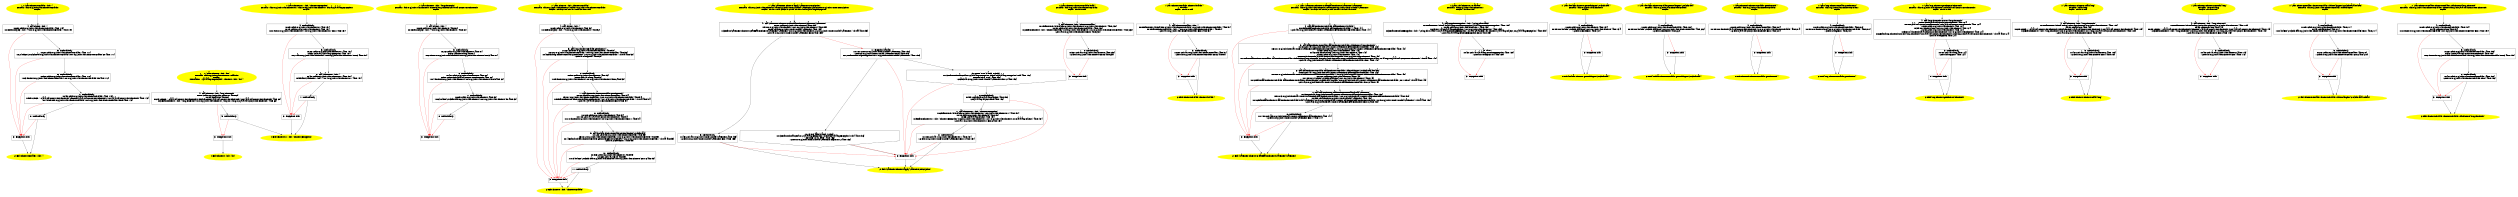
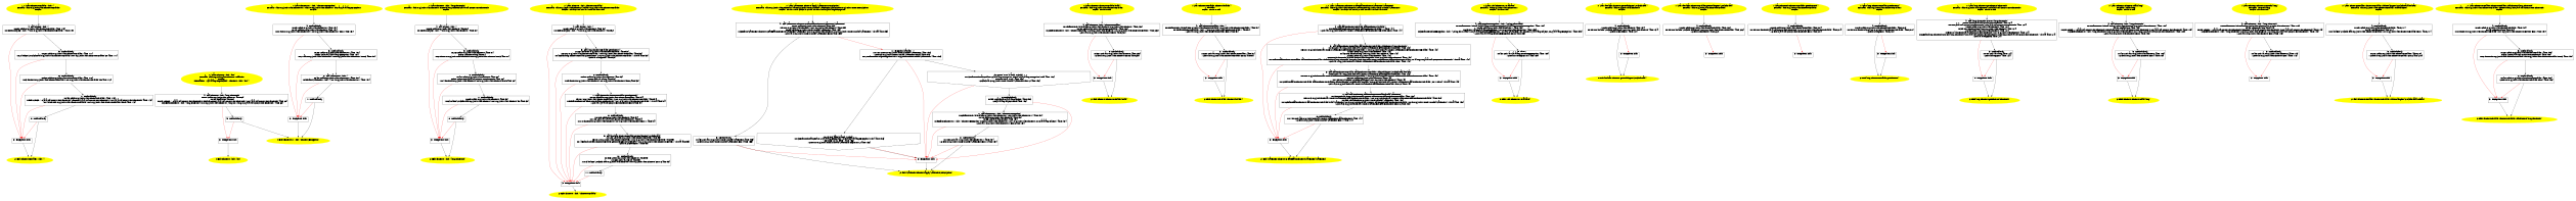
  digraph {
    node [shape=box]
    n1 [color=yellow label="1: Start Timeout$Builder.<init>()\nFormals:  this:org.junit.rules.Timeout$Builder*\nLocals:  \n  " style=filled shape=""]
    n2 [label="4:  Call Object.<init>() \n   n$0=*&this:org.junit.rules.Timeout$Builder* [line 175]\n  n$1=_fun_Object.<init>()(n$0:org.junit.rules.Timeout$Builder*) [line 175]\n "]
    n3 [label="3:  exceptions sink \n  "]
    n4 [label="5:  method_body \n   n$2=*&this:org.junit.rules.Timeout$Builder* [line 171]\n  *n$2.lookForStuckThread:org.junit.rules.Timeout$Builder(root org.junit.rules.Timeout$Builder)=0 [line 171]\n "]
    n5 [color=yellow label="2: Exit Timeout$Builder.<init>() \n  " style=filled shape=""]
    n6 [label="6:  method_body \n   n$3=*&this:org.junit.rules.Timeout$Builder* [line 172]\n  *n$3.timeout:org.junit.rules.Timeout$Builder(root org.junit.rules.Timeout$Builder)=0 [line 172]\n "]
    n7 [label="7:  method_body \n   n$4=*&this:org.junit.rules.Timeout$Builder* [line 173]\n  n$5=*&#GB<>$java.util.concurrent.TimeUnit.SECONDS:java.util.concurrent.TimeUnit*(root java.util.concurrent.TimeUnit) [line 173]\n  *n$4.timeUnit:org.junit.rules.Timeout$Builder(root org.junit.rules.Timeout$Builder)=n$5 [line 173]\n "]
    n8 [label="8:  method_body \n  "]
    n9 [color=yellow label="1: Start Timeout.<init>(int)\nFormals:  this:org.junit.rules.Timeout* millis:int\nLocals: \nAnnotation: <_java.lang.Deprecated> Timeout.<init>(int)() \n  " style=filled shape=""]
    n10 [label="4:  Call Timeout.<init>(long,TimeUnit) \n   n$0=*&this:org.junit.rules.Timeout* [line 68]\n  n$1=*&millis:int [line 68]\n  n$2=*&#GB<>$java.util.concurrent.TimeUnit.MILLISECONDS:java.util.concurrent.TimeUnit*(root java.util.concurrent.TimeUnit) [line 68]\n  n$3=_fun_Timeout.<init>(long,TimeUnit)(n$0:org.junit.rules.Timeout*,(long)n$1:long,n$2:java.util.concurrent.TimeUnit*) [line 68]\n "]
    n11 [label="3:  exceptions sink \n  "]
    n12 [label="5:  method_body \n  "]
    n13 [color=yellow label="2: Exit Timeout.<init>(int) \n  " style=filled shape=""]
    n14 [color=yellow label="2: Exit Timeout$1.<init>(Timeout,Exception) \n  " style=filled shape=""]
    n15 [color=yellow label="1: Start Timeout.<init>(long,TimeUnit)\nFormals:  this:org.junit.rules.Timeout* timeout:long timeUnit:java.util.concurrent.TimeUnit*\nLocals:  \n  " style=filled shape=""]
    n16 [label="4:  Call Object.<init>() \n   n$0=*&this:org.junit.rules.Timeout* [line 80]\n  n$1=_fun_Object.<init>()(n$0:org.junit.rules.Timeout*) [line 80]\n "]
    n17 [label="3:  exceptions sink \n  "]
    n18 [label="5:  method_body \n   n$2=*&this:org.junit.rules.Timeout* [line 81]\n  n$3=*&timeout:long [line 81]\n  *n$2.timeout:org.junit.rules.Timeout(root org.junit.rules.Timeout)=n$3 [line 81]\n "]
+   n19 [color=yellow label="2: Exit Timeout.<init>(long,TimeUnit) \n  " style=filled shape=""]
    n20 [label="6:  method_body \n   n$4=*&this:org.junit.rules.Timeout* [line 82]\n  n$5=*&timeUnit:java.util.concurrent.TimeUnit* [line 82]\n  *n$4.timeUnit:org.junit.rules.Timeout(root org.junit.rules.Timeout)=n$5 [line 82]\n "]
    n21 [label="7:  method_body \n   n$6=*&this:org.junit.rules.Timeout* [line 83]\n  *n$6.lookForStuckThread:org.junit.rules.Timeout(root org.junit.rules.Timeout)=0 [line 83]\n "]
    n22 [label="8:  method_body \n  "]
    n23 [color=yellow label="1: Start Timeout$1.<init>(Timeout,Exception)\nFormals:  this:org.junit.rules.Timeout$1* this$0:org.junit.rules.Timeout* $bcvar2:java.lang.Exception*\nLocals:  \n  " style=filled shape=""]
    n24 [label="4:  method_body \n   n$0=*&this:org.junit.rules.Timeout$1* [line 157]\n  n$1=*&this$0:org.junit.rules.Timeout* [line 157]\n  *n$0.this$0:org.junit.rules.Timeout$1(root org.junit.rules.Timeout$1)=n$1 [line 157]\n "]
    n25 [label="3:  exceptions sink \n  "]
    n26 [label="5:  method_body \n   n$2=*&this:org.junit.rules.Timeout$1* [line 157]\n  n$3=*&$bcvar2:java.lang.Exception* [line 157]\n  *n$2.val$e:org.junit.rules.Timeout$1(root org.junit.rules.Timeout$1)=n$3 [line 157]\n "]
    n27 [label="6:  Call Statement.<init>() \n   n$4=*&this:org.junit.rules.Timeout$1* [line 157]\n  n$5=_fun_Statement.<init>()(n$4:org.junit.rules.Timeout$1*) [line 157]\n "]
    n28 [label="7:  method_body \n  "]
    n29 [color=yellow label="1: Start Timeout.<init>(Timeout$Builder)\nFormals:  this:org.junit.rules.Timeout* builder:org.junit.rules.Timeout$Builder*\nLocals:  $irvar2:void $irvar1:void $irvar0:void \n  " style=filled shape=""]
    n30 [label="4:  Call Object.<init>() \n   n$0=*&this:org.junit.rules.Timeout* [line 92]\n  n$1=_fun_Object.<init>()(n$0:org.junit.rules.Timeout*) [line 92]\n "]
    n31 [label="3:  exceptions sink \n  "]
    n32 [label="5:  Call long Timeout$Builder.getTimeout() \n   n$2=*&builder:org.junit.rules.Timeout$Builder* [line 93]\n  _=*n$2:org.junit.rules.Timeout$Builder*(root org.junit.rules.Timeout$Builder) [line 93]\n  n$4=_fun_long Timeout$Builder.getTimeout()(n$2:org.junit.rules.Timeout$Builder*) virtual [line 93]\n  *&$irvar0:long=n$4 [line 93]\n "]
    n33 [color=yellow label="2: Exit Timeout.<init>(Timeout$Builder) \n  " style=filled shape=""]
    n34 [label="6:  method_body \n   n$5=*&this:org.junit.rules.Timeout* [line 93]\n  n$6=*&$irvar0:long [line 93]\n  *n$5.timeout:org.junit.rules.Timeout(root org.junit.rules.Timeout)=n$6 [line 93]\n "]
    n35 [label="7:  Call TimeUnit Timeout$Builder.getTimeUnit() \n   n$7=*&builder:org.junit.rules.Timeout$Builder* [line 94]\n  _=*n$7:org.junit.rules.Timeout$Builder*(root org.junit.rules.Timeout$Builder) [line 94]\n  n$9=_fun_TimeUnit Timeout$Builder.getTimeUnit()(n$7:org.junit.rules.Timeout$Builder*) virtual [line 94]\n  *&$irvar1:java.util.concurrent.TimeUnit*=n$9 [line 94]\n "]
    n36 [label="8:  method_body \n   n$10=*&this:org.junit.rules.Timeout* [line 94]\n  n$11=*&$irvar1:java.util.concurrent.TimeUnit* [line 94]\n  *n$10.timeUnit:org.junit.rules.Timeout(root org.junit.rules.Timeout)=n$11 [line 94]\n "]
    n37 [label="9:  Call boolean Timeout$Builder.getLookingForStuckThread() \n   n$12=*&builder:org.junit.rules.Timeout$Builder* [line 95]\n  _=*n$12:org.junit.rules.Timeout$Builder*(root org.junit.rules.Timeout$Builder) [line 95]\n  n$14=_fun_boolean Timeout$Builder.getLookingForStuckThread()(n$12:org.junit.rules.Timeout$Builder*) virtual [line 95]\n  *&$irvar2:_Bool=n$14 [line 95]\n "]
    n38 [label="10:  method_body \n   n$15=*&this:org.junit.rules.Timeout* [line 95]\n  n$16=*&$irvar2:_Bool [line 95]\n  *n$15.lookForStuckThread:org.junit.rules.Timeout(root org.junit.rules.Timeout)=n$16 [line 95]\n "]
    n39 [label="11:  method_body \n  "]
    n40 [color=yellow label="1: Start Statement Timeout.apply(Statement,Description)\nFormals:  this:org.junit.rules.Timeout* base:org.junit.runners.model.Statement* description:org.junit.runner.Description*\nLocals:  $irvar1:void CatchVar6:void $irvar0:void e:java.lang.Exception* \n  " style=filled shape=""]
    n41 [label="4:  Call Statement Timeout.createFailOnTimeoutStatement(Statement) \n   n$0=*&this:org.junit.rules.Timeout* [line 155]\n  _=*n$0:org.junit.rules.Timeout*(root org.junit.rules.Timeout) [line 155]\n  n$2=*&base:org.junit.runners.model.Statement* [line 155]\n  n$3=_fun_Statement Timeout.createFailOnTimeoutStatement(Statement)(n$0:org.junit.rules.Timeout*,n$2:org.junit.runners.model.Statement*) virtual [line 155]\n  *&$irvar0:org.junit.runners.model.Statement*=n$3 [line 155]\n "]
    n42 [label="5:  method_body \n   n$4=*&$irvar0:org.junit.runners.model.Statement* [line 155]\n  *&return:org.junit.runners.model.Statement*=n$4 [line 155]\n "]
    n43 [label="11:  exception handler \n   n$11=*&return:org.junit.runners.model.Statement* [line 156]\n  *&return:org.junit.runners.model.Statement*=null [line 156]\n  n$12=_fun___unwrap_exception(n$11:org.junit.runners.model.Statement*) [line 156]\n "]
    n44 [color=yellow label="2: Exit Statement Timeout.apply(Statement,Description) \n  " style=filled shape=""]
    n45 [label="3:  exceptions sink \n  "]
    n46 [label="9: Prune (true branch, switch) \n   n$13=_fun___instanceof(n$12:java.lang.Exception*,sizeof(t=java.lang.Exception):void) [line 156]\n  PRUNE(n$13, true); [line 156]\n  *&CatchVar6:org.junit.runners.model.Statement*=n$12 [line 156]\n " shape=invhouse]
    n47 [label="10: Prune (false branch, switch) \n   n$13=_fun___instanceof(n$12:java.lang.Exception*,sizeof(t=java.lang.Exception):void) [line 156]\n  PRUNE(!n$13, false); [line 156]\n  *&return:org.junit.runners.model.Statement*=EXN n$12 [line 156]\n " shape=invhouse]
    n48 [label="6:  method_body \n   n$5=*&CatchVar6:java.lang.Object* [line 156]\n  *&e:java.lang.Object*=n$5 [line 156]\n "]
    n49 [label="7:  Call Timeout$1.<init>(Timeout,Exception) \n   n$6=_fun___new(sizeof(t=org.junit.rules.Timeout$1):org.junit.rules.Timeout$1*) [line 157]\n  n$7=*&this:org.junit.rules.Timeout* [line 157]\n  n$8=*&e:java.lang.Object* [line 157]\n  n$9=_fun_Timeout$1.<init>(Timeout,Exception)(n$6:org.junit.rules.Timeout$1*,n$7:org.junit.rules.Timeout*,n$8:java.lang.Object*) [line 157]\n  *&$irvar1:org.junit.rules.Timeout$1*=n$6 [line 157]\n "]
    n50 [label="8:  method_body \n   n$10=*&$irvar1:org.junit.rules.Timeout$1* [line 157]\n  *&return:org.junit.runners.model.Statement*=n$10 [line 157]\n "]
    n51 [color=yellow label="1: Start Timeout Timeout$Builder.build()\nFormals:  this:org.junit.rules.Timeout$Builder*\nLocals:  $irvar0:void \n  " style=filled shape=""]
    n52 [label="4:  Call Timeout.<init>(Timeout$Builder) \n   n$0=_fun___new(sizeof(t=org.junit.rules.Timeout):org.junit.rules.Timeout*) [line 230]\n  n$1=*&this:org.junit.rules.Timeout$Builder* [line 230]\n  n$2=_fun_Timeout.<init>(Timeout$Builder)(n$0:org.junit.rules.Timeout*,n$1:org.junit.rules.Timeout$Builder*) [line 230]\n  *&$irvar0:org.junit.rules.Timeout*=n$0 [line 230]\n "]
    n53 [label="3:  exceptions sink \n  "]
    n54 [label="5:  method_body \n   n$3=*&$irvar0:org.junit.rules.Timeout* [line 230]\n  *&return:org.junit.rules.Timeout*=n$3 [line 230]\n "]
+   n55 [color=yellow label="2: Exit Timeout Timeout$Builder.build() \n  " style=filled shape=""]
    n56 [color=yellow label="1: Start Timeout$Builder Timeout.builder()\nFormals: \nLocals:  $irvar0:void \n  " style=filled shape=""]
    n57 [label="4:  Call Timeout$Builder.<init>() \n   n$0=_fun___new(sizeof(t=org.junit.rules.Timeout$Builder):org.junit.rules.Timeout$Builder*) [line 51]\n  n$1=_fun_Timeout$Builder.<init>()(n$0:org.junit.rules.Timeout$Builder*) [line 51]\n  *&$irvar0:org.junit.rules.Timeout$Builder*=n$0 [line 51]\n "]
    n58 [label="3:  exceptions sink \n  "]
    n59 [label="5:  method_body \n   n$2=*&$irvar0:org.junit.rules.Timeout$Builder* [line 51]\n  *&return:org.junit.rules.Timeout$Builder*=n$2 [line 51]\n "]
    n60 [color=yellow label="2: Exit Timeout$Builder Timeout.builder() \n  " style=filled shape=""]
    n61 [color=yellow label="1: Start Statement Timeout.createFailOnTimeoutStatement(Statement)\nFormals:  this:org.junit.rules.Timeout* statement:org.junit.runners.model.Statement*\nLocals:  $irvar3:void $irvar2:void $irvar1:void $irvar0:void \n  " style=filled shape=""]
    n62 [label="4:  Call FailOnTimeout$Builder FailOnTimeout.builder() \n   n$0=_fun_FailOnTimeout$Builder FailOnTimeout.builder()() [line 147]\n  *&$irvar0:org.junit.internal.runners.statements.FailOnTimeout$Builder*=n$0 [line 147]\n "]
    n63 [label="3:  exceptions sink \n  "]
    n64 [label="5:  Call FailOnTimeout$Builder FailOnTimeout$Builder.withTimeout(long,TimeUnit) \n   n$1=*&$irvar0:org.junit.internal.runners.statements.FailOnTimeout$Builder* [line 148]\n  _=*n$1:org.junit.internal.runners.statements.FailOnTimeout$Builder*(root org.junit.internal.runners.statements.FailOnTimeout$Builder) [line 148]\n  n$3=*&this:org.junit.rules.Timeout* [line 148]\n  n$4=*n$3.timeout:long(root org.junit.rules.Timeout) [line 148]\n  n$5=*&this:org.junit.rules.Timeout* [line 148]\n  n$6=*n$5.timeUnit:java.util.concurrent.TimeUnit*(root org.junit.rules.Timeout) [line 148]\n  n$7=_fun_FailOnTimeout$Builder FailOnTimeout$Builder.withTimeout(long,TimeUnit)(n$1:org.junit.internal.runners.statements.FailOnTimeout$Builder*,n$4:long,n$6:java.util.concurrent.TimeUnit*) virtual [line 148]\n  *&$irvar1:org.junit.internal.runners.statements.FailOnTimeout$Builder*=n$7 [line 148]\n "]
    n65 [color=yellow label="2: Exit Statement Timeout.createFailOnTimeoutStatement(Statement) \n  " style=filled shape=""]
    n66 [label="6:  Call FailOnTimeout$Builder FailOnTimeout$Builder.withLookingForStuckThread(boolean) \n   n$8=*&$irvar1:org.junit.internal.runners.statements.FailOnTimeout$Builder* [line 149]\n  _=*n$8:org.junit.internal.runners.statements.FailOnTimeout$Builder*(root org.junit.internal.runners.statements.FailOnTimeout$Builder) [line 149]\n  n$10=*&this:org.junit.rules.Timeout* [line 149]\n  n$11=*n$10.lookForStuckThread:_Bool(root org.junit.rules.Timeout) [line 149]\n  n$12=_fun_FailOnTimeout$Builder FailOnTimeout$Builder.withLookingForStuckThread(boolean)(n$8:org.junit.internal.runners.statements.FailOnTimeout$Builder*,n$11:_Bool) virtual [line 149]\n  *&$irvar2:org.junit.internal.runners.statements.FailOnTimeout$Builder*=n$12 [line 149]\n "]
    n67 [label="7:  Call FailOnTimeout FailOnTimeout$Builder.build(Statement) \n   n$13=*&$irvar2:org.junit.internal.runners.statements.FailOnTimeout$Builder* [line 150]\n  _=*n$13:org.junit.internal.runners.statements.FailOnTimeout$Builder*(root org.junit.internal.runners.statements.FailOnTimeout$Builder) [line 150]\n  n$15=*&statement:org.junit.runners.model.Statement* [line 150]\n  n$16=_fun_FailOnTimeout FailOnTimeout$Builder.build(Statement)(n$13:org.junit.internal.runners.statements.FailOnTimeout$Builder*,n$15:org.junit.runners.model.Statement*) virtual [line 150]\n  *&$irvar3:org.junit.internal.runners.statements.FailOnTimeout*=n$16 [line 150]\n "]
    n68 [label="8:  method_body \n   n$17=*&$irvar3:org.junit.internal.runners.statements.FailOnTimeout* [line 147]\n  *&return:org.junit.runners.model.Statement*=n$17 [line 147]\n "]
    n69 [color=yellow label="1: Start void Timeout$1.evaluate()\nFormals:  this:org.junit.rules.Timeout$1*\nLocals:  $irvar0:void \n  " style=filled shape=""]
    n70 [label="4:  Call RuntimeException.<init>(String,Throwable) \n   n$0=_fun___new(sizeof(t=java.lang.RuntimeException):java.lang.RuntimeException*) [line 159]\n  n$1=*&this:org.junit.rules.Timeout$1* [line 159]\n  n$2=*n$1.val$e:java.lang.Exception*(root org.junit.rules.Timeout$1) [line 159]\n  n$3=_fun_RuntimeException.<init>(String,Throwable)(n$0:java.lang.RuntimeException*,\"Invalid parameters for Timeout\":java.lang.Object*,n$2:java.lang.Exception*) [line 159]\n  *&$irvar0:java.lang.RuntimeException*=n$0 [line 159]\n "]
    n71 [label="3:  exceptions sink \n  "]
    n72 [label="5:  throw \n   n$4=*&$irvar0:java.lang.RuntimeException* [line 159]\n  *&return:void=EXN n$4 [line 159]\n "]
+   n73 [color=yellow label="2: Exit void Timeout$1.evaluate() \n  " style=filled shape=""]
    n74 [color=yellow label="1: Start boolean Timeout.getLookingForStuckThread()\nFormals:  this:org.junit.rules.Timeout*\nLocals:  \n  " style=filled shape=""]
    n75 [label="4:  method_body \n   n$0=*&this:org.junit.rules.Timeout* [line 134]\n  n$1=*n$0.lookForStuckThread:_Bool(root org.junit.rules.Timeout) [line 134]\n  *&return:_Bool=n$1 [line 134]\n "]
    n76 [color=yellow label="2: Exit boolean Timeout.getLookingForStuckThread() \n  " style=filled shape=""]
    n77 [label="3:  exceptions sink \n  "]
    n78 [color=yellow label="1: Start boolean Timeout$Builder.getLookingForStuckThread()\nFormals:  this:org.junit.rules.Timeout$Builder*\nLocals:  \n  " style=filled shape=""]
    n79 [label="4:  method_body \n   n$0=*&this:org.junit.rules.Timeout$Builder* [line 222]\n  n$1=*n$0.lookForStuckThread:_Bool(root org.junit.rules.Timeout$Builder) [line 222]\n  *&return:_Bool=n$1 [line 222]\n "]
-   n80 [color=yellow label="2: Exit boolean Timeout$Builder.getLookingForStuckThread() \n  " style=filled shape=""]
    n81 [label="3:  exceptions sink \n  "]
    n82 [color=yellow label="1: Start TimeUnit Timeout$Builder.getTimeUnit()\nFormals:  this:org.junit.rules.Timeout$Builder*\nLocals:  \n  " style=filled shape=""]
    n83 [label="4:  method_body \n   n$0=*&this:org.junit.rules.Timeout$Builder* [line 204]\n  n$1=*n$0.timeUnit:java.util.concurrent.TimeUnit*(root org.junit.rules.Timeout$Builder) [line 204]\n  *&return:java.util.concurrent.TimeUnit*=n$1 [line 204]\n "]
-   n84 [color=yellow label="2: Exit TimeUnit Timeout$Builder.getTimeUnit() \n  " style=filled shape=""]
    n85 [label="3:  exceptions sink \n  "]
    n86 [color=yellow label="1: Start long Timeout$Builder.getTimeout()\nFormals:  this:org.junit.rules.Timeout$Builder*\nLocals:  \n  " style=filled shape=""]
    n87 [label="4:  method_body \n   n$0=*&this:org.junit.rules.Timeout$Builder* [line 200]\n  n$1=*n$0.timeout:long(root org.junit.rules.Timeout$Builder) [line 200]\n  *&return:long=n$1 [line 200]\n "]
    n88 [color=yellow label="2: Exit long Timeout$Builder.getTimeout() \n  " style=filled shape=""]
    n89 [label="3:  exceptions sink \n  "]
    n90 [color=yellow label="1: Start long Timeout.getTimeout(TimeUnit)\nFormals:  this:org.junit.rules.Timeout* unit:java.util.concurrent.TimeUnit*\nLocals:  $irvar0:void \n  " style=filled shape=""]
    n91 [label="4:  Call long TimeUnit.convert(long,TimeUnit) \n   n$0=*&unit:java.util.concurrent.TimeUnit* [line 124]\n  _=*n$0:java.util.concurrent.TimeUnit*(root java.util.concurrent.TimeUnit) [line 124]\n  n$2=*&this:org.junit.rules.Timeout* [line 124]\n  n$3=*n$2.timeout:long(root org.junit.rules.Timeout) [line 124]\n  n$4=*&this:org.junit.rules.Timeout* [line 124]\n  n$5=*n$4.timeUnit:java.util.concurrent.TimeUnit*(root org.junit.rules.Timeout) [line 124]\n  n$6=_fun_long TimeUnit.convert(long,TimeUnit)(n$0:java.util.concurrent.TimeUnit*,n$3:long,n$5:java.util.concurrent.TimeUnit*) virtual [line 124]\n  *&$irvar0:long=n$6 [line 124]\n "]
    n92 [label="3:  exceptions sink \n  "]
    n93 [label="5:  method_body \n   n$7=*&$irvar0:long [line 124]\n  *&return:long=n$7 [line 124]\n "]
    n94 [color=yellow label="2: Exit long Timeout.getTimeout(TimeUnit) \n  " style=filled shape=""]
    n95 [color=yellow label="1: Start Timeout Timeout.millis(long)\nFormals:  millis:long\nLocals:  $irvar0:void \n  " style=filled shape=""]
    n96 [label="4:  Call Timeout.<init>(long,TimeUnit) \n   n$0=_fun___new(sizeof(t=org.junit.rules.Timeout):org.junit.rules.Timeout*) [line 105]\n  n$1=*&millis:long [line 105]\n  n$2=*&#GB<>$java.util.concurrent.TimeUnit.MILLISECONDS:java.util.concurrent.TimeUnit*(root java.util.concurrent.TimeUnit) [line 105]\n  n$3=_fun_Timeout.<init>(long,TimeUnit)(n$0:org.junit.rules.Timeout*,n$1:long,n$2:java.util.concurrent.TimeUnit*) [line 105]\n  *&$irvar0:org.junit.rules.Timeout*=n$0 [line 105]\n "]
    n97 [label="3:  exceptions sink \n  "]
    n98 [label="5:  method_body \n   n$4=*&$irvar0:org.junit.rules.Timeout* [line 105]\n  *&return:org.junit.rules.Timeout*=n$4 [line 105]\n "]
    n99 [color=yellow label="2: Exit Timeout Timeout.millis(long) \n  " style=filled shape=""]
    n100 [color=yellow label="1: Start Timeout Timeout.seconds(long)\nFormals:  seconds:long\nLocals:  $irvar0:void \n  " style=filled shape=""]
    n101 [label="4:  Call Timeout.<init>(long,TimeUnit) \n   n$0=_fun___new(sizeof(t=org.junit.rules.Timeout):org.junit.rules.Timeout*) [line 115]\n  n$1=*&seconds:long [line 115]\n  n$2=*&#GB<>$java.util.concurrent.TimeUnit.SECONDS:java.util.concurrent.TimeUnit*(root java.util.concurrent.TimeUnit) [line 115]\n  n$3=_fun_Timeout.<init>(long,TimeUnit)(n$0:org.junit.rules.Timeout*,n$1:long,n$2:java.util.concurrent.TimeUnit*) [line 115]\n  *&$irvar0:org.junit.rules.Timeout*=n$0 [line 115]\n "]
    n102 [label="3:  exceptions sink \n  "]
    n103 [label="5:  method_body \n   n$4=*&$irvar0:org.junit.rules.Timeout* [line 115]\n  *&return:org.junit.rules.Timeout*=n$4 [line 115]\n "]
    n104 [color=yellow label="1: Start Timeout$Builder Timeout$Builder.withLookingForStuckThread(boolean)\nFormals:  this:org.junit.rules.Timeout$Builder* enable:_Bool\nLocals:  \n  " style=filled shape=""]
    n105 [label="4:  method_body \n   n$0=*&this:org.junit.rules.Timeout$Builder* [line 217]\n  n$1=*&enable:_Bool [line 217]\n  *n$0.lookForStuckThread:org.junit.rules.Timeout$Builder(root org.junit.rules.Timeout$Builder)=n$1 [line 217]\n "]
    n106 [label="3:  exceptions sink \n  "]
    n107 [label="5:  method_body \n   n$2=*&this:org.junit.rules.Timeout$Builder* [line 218]\n  *&return:org.junit.rules.Timeout$Builder*=n$2 [line 218]\n "]
    n108 [color=yellow label="2: Exit Timeout$Builder Timeout$Builder.withLookingForStuckThread(boolean) \n  " style=filled shape=""]
    n109 [color=yellow label="1: Start Timeout$Builder Timeout$Builder.withTimeout(long,TimeUnit)\nFormals:  this:org.junit.rules.Timeout$Builder* timeout:long unit:java.util.concurrent.TimeUnit*\nLocals:  \n  " style=filled shape=""]
    n110 [label="4:  method_body \n   n$0=*&this:org.junit.rules.Timeout$Builder* [line 194]\n  n$1=*&timeout:long [line 194]\n  *n$0.timeout:org.junit.rules.Timeout$Builder(root org.junit.rules.Timeout$Builder)=n$1 [line 194]\n "]
    n111 [label="3:  exceptions sink \n  "]
    n112 [label="5:  method_body \n   n$2=*&this:org.junit.rules.Timeout$Builder* [line 195]\n  n$3=*&unit:java.util.concurrent.TimeUnit* [line 195]\n  *n$2.timeUnit:org.junit.rules.Timeout$Builder(root org.junit.rules.Timeout$Builder)=n$3 [line 195]\n "]
    n113 [color=yellow label="2: Exit Timeout$Builder Timeout$Builder.withTimeout(long,TimeUnit) \n  " style=filled shape=""]
    n114 [label="6:  method_body \n   n$4=*&this:org.junit.rules.Timeout$Builder* [line 196]\n  *&return:org.junit.rules.Timeout$Builder*=n$4 [line 196]\n "]
    n1 -> n2
    n2 -> n3 [color=red]
    n2 -> n4
    n3 -> n5
    n4 -> n3 [color=red]
    n4 -> n6
    n6 -> n3 [color=red]
    n6 -> n7
    n7 -> n3 [color=red]
    n7 -> n8
    n8 -> n3 [color=red]
    n8 -> n5
    n9 -> n10
    n10 -> n11 [color=red]
    n10 -> n12
    n11 -> n13
    n12 -> n11 [color=red]
    n12 -> n14
    n15 -> n16
    n16 -> n17 [color=red]
    n16 -> n18
+   n17 -> n19
    n18 -> n17 [color=red]
    n18 -> n20
    n20 -> n17 [color=red]
    n20 -> n21
    n21 -> n17 [color=red]
    n21 -> n22
    n22 -> n17 [color=red]
+   n22 -> n19
    n23 -> n24
    n24 -> n25 [color=red]
    n24 -> n26
    n25 -> n14
    n26 -> n25 [color=red]
    n26 -> n27
    n27 -> n25 [color=red]
    n27 -> n28
    n28 -> n14
    n28 -> n25 [color=red]
    n29 -> n30
    n30 -> n31 [color=red]
    n30 -> n32
    n31 -> n33
    n32 -> n31 [color=red]
    n32 -> n34
    n34 -> n31 [color=red]
    n34 -> n35
    n35 -> n31 [color=red]
    n35 -> n36
    n36 -> n31 [color=red]
    n36 -> n37
    n37 -> n31 [color=red]
    n37 -> n38
    n38 -> n31 [color=red]
    n38 -> n39
    n39 -> n31 [color=red]
-   n39 -> n33
    n40 -> n41
    n41 -> n42
    n41 -> n43 [color=red]
    n42 -> n44
    n42 -> n45 [color=red]
    n43 -> n45 [color=red]
    n43 -> n46
    n43 -> n47
    n45 -> n44
    n46 -> n45 [color=red]
    n46 -> n48
    n47 -> n45
    n47 -> n45 [color=red]
    n48 -> n45 [color=red]
    n48 -> n49
    n49 -> n45 [color=red]
    n49 -> n50
    n50 -> n44
    n50 -> n45 [color=red]
    n51 -> n52
    n52 -> n53 [color=red]
    n52 -> n54
+   n53 -> n55
    n54 -> n53 [color=red]
+   n54 -> n55
    n56 -> n57
    n57 -> n58 [color=red]
    n57 -> n59
    n58 -> n60
    n59 -> n58 [color=red]
    n59 -> n60
    n61 -> n62
    n62 -> n63 [color=red]
    n62 -> n64
    n63 -> n65
    n64 -> n63 [color=red]
    n64 -> n66
    n66 -> n63 [color=red]
    n66 -> n67
    n67 -> n63 [color=red]
    n67 -> n68
    n68 -> n63 [color=red]
    n68 -> n65
    n69 -> n70
    n70 -> n71 [color=red]
    n70 -> n72
+   n71 -> n73
    n72 -> n71 [color=red]
+   n72 -> n73
    n74 -> n75
    n75 -> n76
    n75 -> n77 [color=red]
    n77 -> n76
    n78 -> n79
-   n79 -> n80
    n79 -> n81 [color=red]
-   n81 -> n80
    n82 -> n83
-   n83 -> n84
    n83 -> n85 [color=red]
-   n85 -> n84
    n86 -> n87
    n87 -> n88
    n87 -> n89 [color=red]
    n89 -> n88
    n90 -> n91
    n91 -> n92 [color=red]
    n91 -> n93
    n92 -> n94
    n93 -> n92 [color=red]
    n93 -> n94
    n95 -> n96
    n96 -> n97 [color=red]
    n96 -> n98
    n97 -> n99
    n98 -> n97 [color=red]
    n98 -> n99
    n100 -> n101
    n101 -> n102 [color=red]
    n101 -> n103
    n103 -> n102 [color=red]
    n104 -> n105
    n105 -> n106 [color=red]
    n105 -> n107
    n106 -> n108
    n107 -> n106 [color=red]
    n107 -> n108
    n109 -> n110
    n110 -> n111 [color=red]
    n110 -> n112
    n111 -> n113
    n112 -> n111 [color=red]
    n112 -> n114
    n114 -> n111 [color=red]
    n114 -> n113
  }
